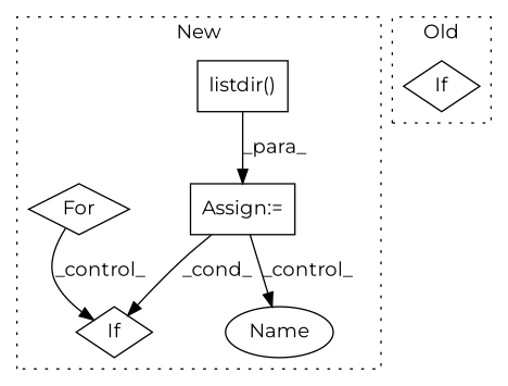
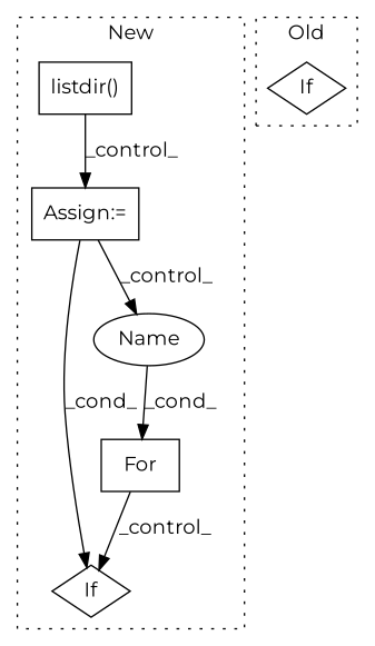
  digraph {
    fontname=Montserrat
    node [a=96 fontname=Montserrat l=3 shape=diamond]
    edge [fontname=Montserrat]
    n1 [a=75 l="11,1" label="listdir()" s="37216,37238" shape=box]
    n2 [label=If s=37336]
    n3 [a=68 label="Assign:=" s=37213 shape=box]
-   n4 [a=107 l="4,14" label=For s="37248,37266"]
+   n4 [a=107 l="4,14" label=For s="37248,37266" shape=box]
    n5 [a=87 l=1 label=Name s=37252 shape=ellipse]
    n6 [label=If s=36955]
    subgraph cluster_1 {
      label=New
      style=dotted
      n1
      n2
      n3
      n4
      n5
    }
    subgraph cluster_2 {
      label=Old
      style=dotted
      n6
    }
-   n1 -> n3 [label=_para_]
+   n1 -> n3 [label=_control_]
    n3 -> n2 [label=_cond_]
    n3 -> n5 [label=_control_]
    n4 -> n2 [label=_control_]
+   n5 -> n4 [label=_cond_]
  }
